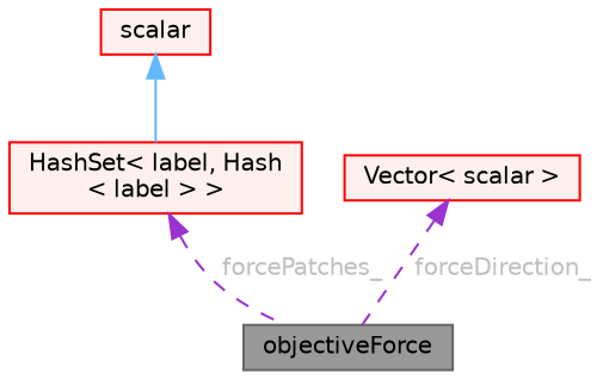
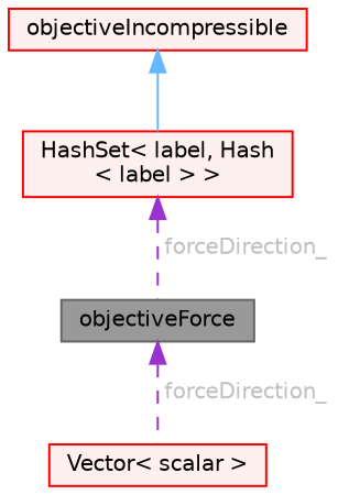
  digraph {
    node [color=red fillcolor="#FFF0F0" fontname=Helvetica fontsize=10 shape=box style=filled]
    edge [color=darkorchid3 dir=back fontname=Helvetica fontsize=10 labelfontname=Helvetica labelfontsize=10 style=dashed fontcolor=grey]
    n1 [color=gray40 fillcolor=grey60 fontcolor=black height=0.2 label=objectiveForce width=0.4]
-   n2 [height=0.2 label=scalar width=0.4]
+   n2 [height=0.2 label=objectiveIncompressible width=0.4]
    n3 [height=0.2 label="HashSet\< label, Hash\l\< label \> \>" width=0.4]
    n4 [height=0.2 label="Vector\< scalar \>" width=0.4]
    n2 -> n3 [color=steelblue1 style=solid fontcolor=""]
-   n3 -> n1 [label=" forcePatches_"]
-   n4 -> n1 [label=" forceDirection_"]
+   n3 -> n1 [label=" forceDirection_"]
+   n1 -> n4 [label=" forceDirection_"]
  }
